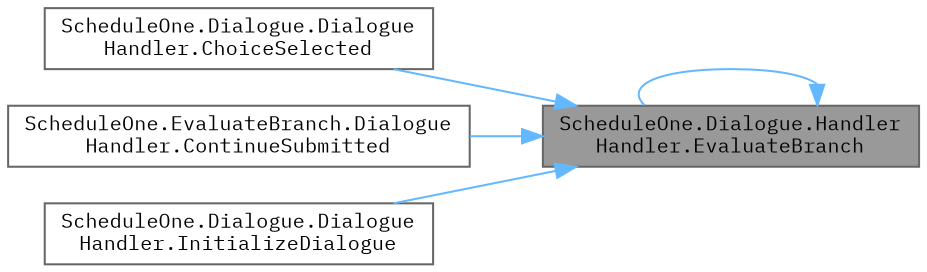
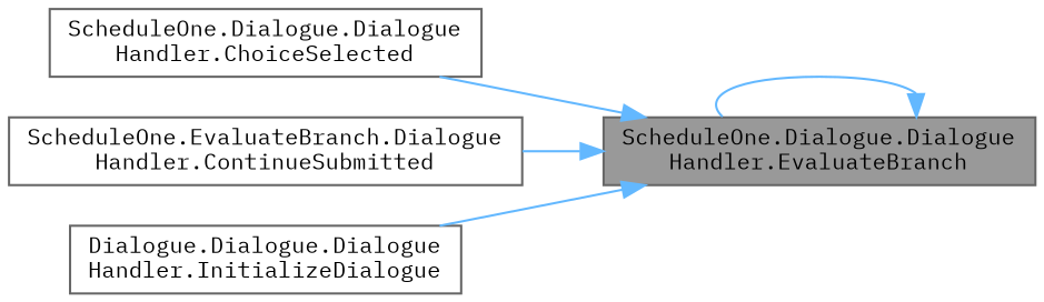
  digraph {
    fontname="IBM Plex Mono"
    rankdir=RL
    node [color=grey40 fillcolor=white fontname="IBM Plex Mono" fontsize=10 shape=box style=filled]
    edge [color=steelblue1 dir=back fontname="IBM Plex Mono" fontsize=10 labelfontname=Helvetica labelfontsize=10 style=solid]
-   n1 [color=gray40 fillcolor=grey60 fontcolor=black height=0.2 label="ScheduleOne.Dialogue.Handler\lHandler.EvaluateBranch" width=0.4]
+   n1 [color=gray40 fillcolor=grey60 fontcolor=black height=0.2 label="ScheduleOne.Dialogue.Dialogue\lHandler.EvaluateBranch" width=0.4]
    n2 [height=0.2 label="ScheduleOne.Dialogue.Dialogue\lHandler.ChoiceSelected" width=0.4]
    n3 [height=0.2 label="ScheduleOne.EvaluateBranch.Dialogue\lHandler.ContinueSubmitted" width=0.4]
-   n4 [height=0.2 label="ScheduleOne.Dialogue.Dialogue\lHandler.InitializeDialogue" width=0.4]
+   n4 [height=0.2 label="Dialogue.Dialogue.Dialogue\lHandler.InitializeDialogue" width=0.4]
    n1 -> n1
    n1 -> n2
    n1 -> n3
    n1 -> n4
  }
